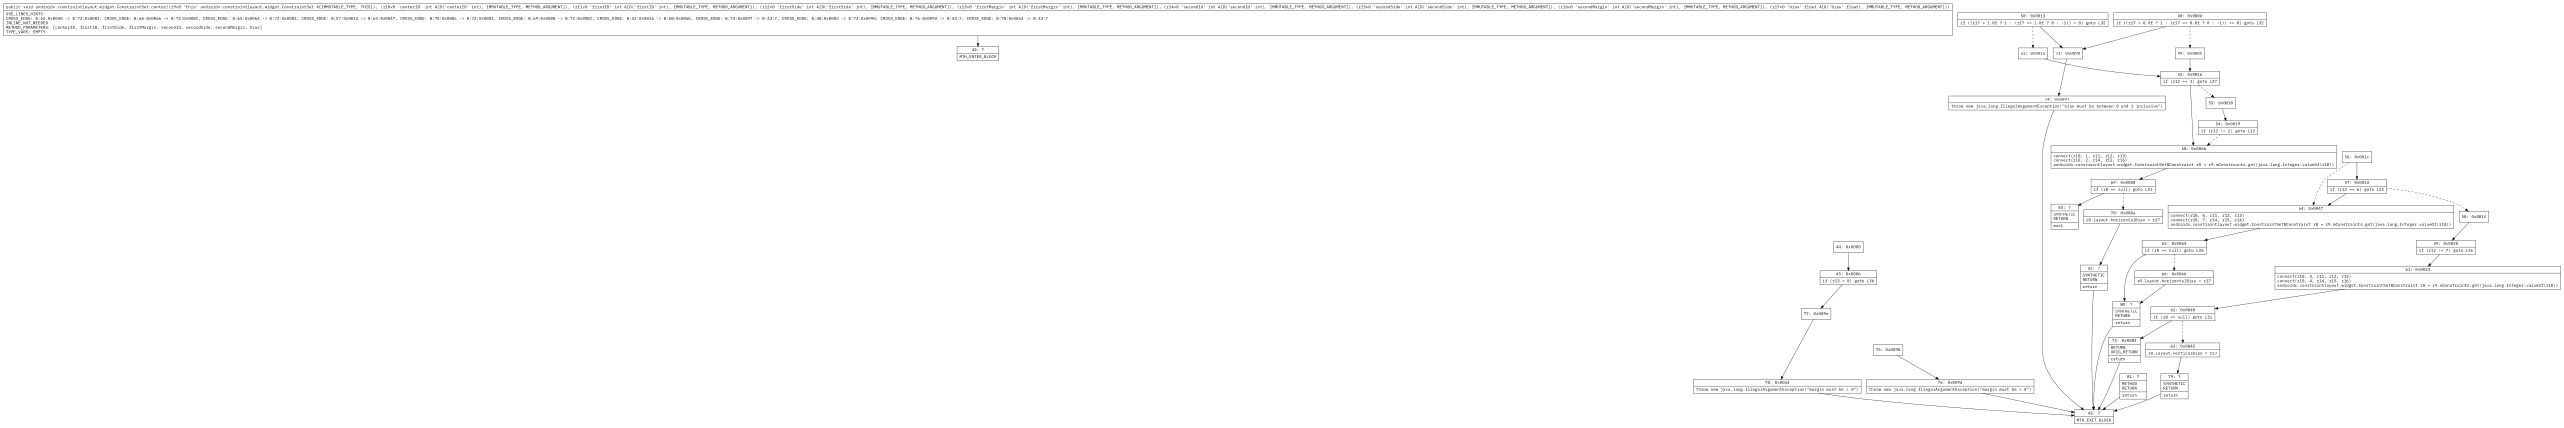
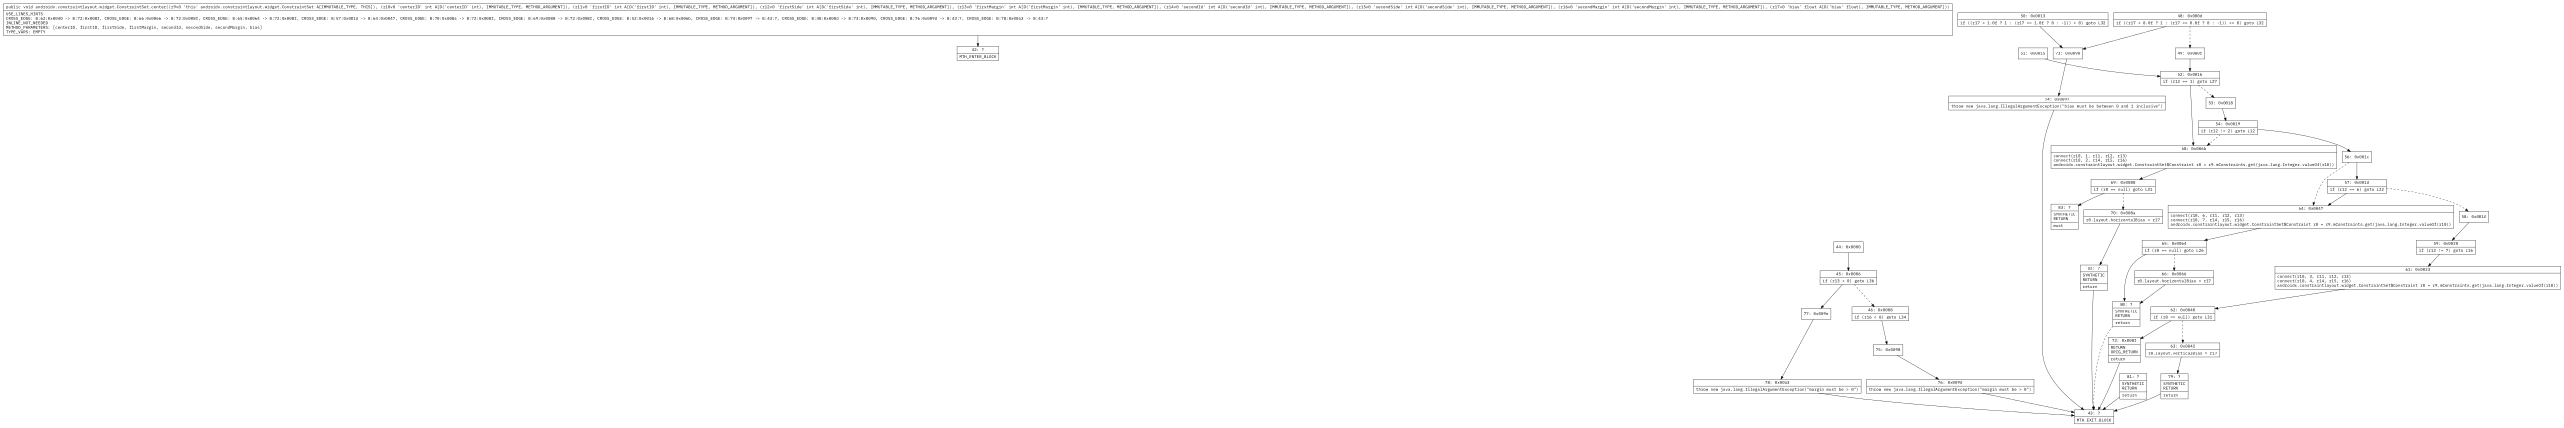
  digraph {
    fontname="IBM Plex Mono"
    node [fontname="IBM Plex Mono" shape=record]
    edge [fontname="IBM Plex Mono"]
    n1 [label="{42\:\ ?|MTH_ENTER_BLOCK\l}"]
    n2 [label="{44\:\ 0x0000}"]
    n3 [label="{45\:\ 0x0006|if (r13 \< 0) goto L36\l}"]
+   n4 [label="{46\:\ 0x0008|if (r16 \< 0) goto L34\l}"]
    n5 [label="{77\:\ 0x009e}"]
    n6 [label="{75\:\ 0x0098}"]
    n7 [label="{78\:\ 0x00a3|throw new java.lang.IllegalArgumentException(\"margin must be \> 0\")\l}"]
    n8 [label="{76\:\ 0x009d|throw new java.lang.IllegalArgumentException(\"margin must be \> 0\")\l}"]
    n9 [label="{48\:\ 0x000d|if ((r17 \> 0.0f ? 1 : (r17 == 0.0f ? 0 : \-1)) \<= 0) goto L32\l}"]
    n10 [label="{49\:\ 0x000f}"]
    n11 [label="{73\:\ 0x0090}"]
    n12 [label="{52\:\ 0x0016|if (r12 == 1) goto L27\l}"]
    n13 [label="{74\:\ 0x0097|throw new java.lang.IllegalArgumentException(\"bias must be between 0 and 1 inclusive\")\l}"]
    n14 [label="{50\:\ 0x0013|if ((r17 \> 1.0f ? 1 : (r17 == 1.0f ? 0 : \-1)) \> 0) goto L32\l}"]
    n15 [label="{51\:\ 0x0015}"]
    n16 [label="{53\:\ 0x0018}"]
    n17 [label="{68\:\ 0x006b|connect(r10, 1, r11, r12, r13)\lconnect(r10, 2, r14, r15, r16)\landroidx.constraintlayout.widget.ConstraintSet$Constraint r0 = r9.mConstraints.get(java.lang.Integer.valueOf(r10))\l}"]
    n18 [label="{54\:\ 0x0019|if (r12 != 2) goto L12\l}"]
    n19 [label="{69\:\ 0x0088|if (r0 == null) goto L31\l}"]
    n20 [label="{56\:\ 0x001c}"]
    n21 [label="{57\:\ 0x001d|if (r12 == 6) goto L22\l}"]
    n22 [label="{64\:\ 0x0047|connect(r10, 6, r11, r12, r13)\lconnect(r10, 7, r14, r15, r16)\landroidx.constraintlayout.widget.ConstraintSet$Constraint r0 = r9.mConstraints.get(java.lang.Integer.valueOf(r10))\l}"]
    n23 [label="{58\:\ 0x001f}"]
    n24 [label="{59\:\ 0x0020|if (r12 != 7) goto L16\l}"]
    n25 [label="{65\:\ 0x0064|if (r0 == null) goto L26\l}"]
    n26 [label="{61\:\ 0x0023|connect(r10, 3, r11, r12, r13)\lconnect(r10, 4, r14, r15, r16)\landroidx.constraintlayout.widget.ConstraintSet$Constraint r0 = r9.mConstraints.get(java.lang.Integer.valueOf(r10))\l}"]
    n27 [label="{62\:\ 0x0040|if (r0 == null) goto L31\l}"]
    n28 [label="{63\:\ 0x0042|r0.layout.verticalBias = r17\l}"]
    n29 [label="{72\:\ 0x008f|RETURN\lORIG_RETURN\l|return\l}"]
    n30 [label="{79\:\ ?|SYNTHETIC\lRETURN\l|return\l}"]
    n31 [label="{43\:\ ?|MTH_EXIT_BLOCK\l}"]
    n32 [label="{66\:\ 0x0066|r0.layout.horizontalBias = r17\l}"]
    n33 [label="{80\:\ ?|SYNTHETIC\lRETURN\l|return\l}"]
-   n34 [label="{81\:\ ?|METHOD\lRETURN\l|return\l}"]
+   n34 [label="{81\:\ ?|SYNTHETIC\lRETURN\l|return\l}"]
    n35 [label="{70\:\ 0x008a|r0.layout.horizontalBias = r17\l}"]
    n36 [label="{83\:\ ?|SYNTHETIC\lRETURN\l|must\l}"]
    n37 [label="{82\:\ ?|SYNTHETIC\lRETURN\l|return\l}"]
    n38 [label="{public void androidx.constraintlayout.widget.ConstraintSet.center((r9v0 'this' androidx.constraintlayout.widget.ConstraintSet A[IMMUTABLE_TYPE, THIS]), (r10v0 'centerID' int A[D('centerID' int), IMMUTABLE_TYPE, METHOD_ARGUMENT]), (r11v0 'firstID' int A[D('firstID' int), IMMUTABLE_TYPE, METHOD_ARGUMENT]), (r12v0 'firstSide' int A[D('firstSide' int), IMMUTABLE_TYPE, METHOD_ARGUMENT]), (r13v0 'firstMargin' int A[D('firstMargin' int), IMMUTABLE_TYPE, METHOD_ARGUMENT]), (r14v0 'secondId' int A[D('secondId' int), IMMUTABLE_TYPE, METHOD_ARGUMENT]), (r15v0 'secondSide' int A[D('secondSide' int), IMMUTABLE_TYPE, METHOD_ARGUMENT]), (r16v0 'secondMargin' int A[D('secondMargin' int), IMMUTABLE_TYPE, METHOD_ARGUMENT]), (r17v0 'bias' float A[D('bias' float), IMMUTABLE_TYPE, METHOD_ARGUMENT]))  | USE_LINES_HINTS\lCROSS_EDGE: B:62:0x0040 \-\> B:72:0x008f, CROSS_EDGE: B:66:0x0066 \-\> B:72:0x008f, CROSS_EDGE: B:65:0x0064 \-\> B:72:0x008f, CROSS_EDGE: B:57:0x001d \-\> B:64:0x0047, CROSS_EDGE: B:70:0x008a \-\> B:72:0x008f, CROSS_EDGE: B:69:0x0088 \-\> B:72:0x008f, CROSS_EDGE: B:52:0x0016 \-\> B:68:0x006b, CROSS_EDGE: B:74:0x0097 \-\> B:43:?, CROSS_EDGE: B:48:0x000d \-\> B:73:0x0090, CROSS_EDGE: B:76:0x009d \-\> B:43:?, CROSS_EDGE: B:78:0x00a3 \-\> B:43:?\lINLINE_NOT_NEEDED\lMETHOD_PARAMETERS: [centerID, firstID, firstSide, firstMargin, secondId, secondSide, secondMargin, bias]\lTYPE_VARS: EMPTY\l}"]
    n2 -> n3
+   n3 -> n4 [style=dashed]
    n3 -> n5
+   n4 -> n6
    n5 -> n7
    n6 -> n8
    n7 -> n31
    n8 -> n31
    n9 -> n10 [style=dashed]
    n9 -> n11
    n10 -> n12
    n11 -> n13
    n12 -> n16 [style=dashed]
    n12 -> n17
    n13 -> n31
    n14 -> n11
-   n14 -> n15 [style=dashed]
    n15 -> n12
    n16 -> n18
    n17 -> n19
    n18 -> n17 [style=dashed]
+   n18 -> n20
    n19 -> n35 [style=dashed]
    n19 -> n36
    n20 -> n21
    n20 -> n22 [style=dashed]
    n21 -> n22
    n21 -> n23 [style=dashed]
    n22 -> n25
    n23 -> n24
    n24 -> n26
    n25 -> n32 [style=dashed]
    n25 -> n33
    n26 -> n27
    n27 -> n28 [style=dashed]
    n27 -> n29
    n28 -> n30
    n29 -> n31
    n30 -> n31
    n32 -> n33
-   n33 -> n31
+   n33 -> n31 [style=dashed]
    n34 -> n31
    n35 -> n37
    n37 -> n31
    n38 -> n1
  }
